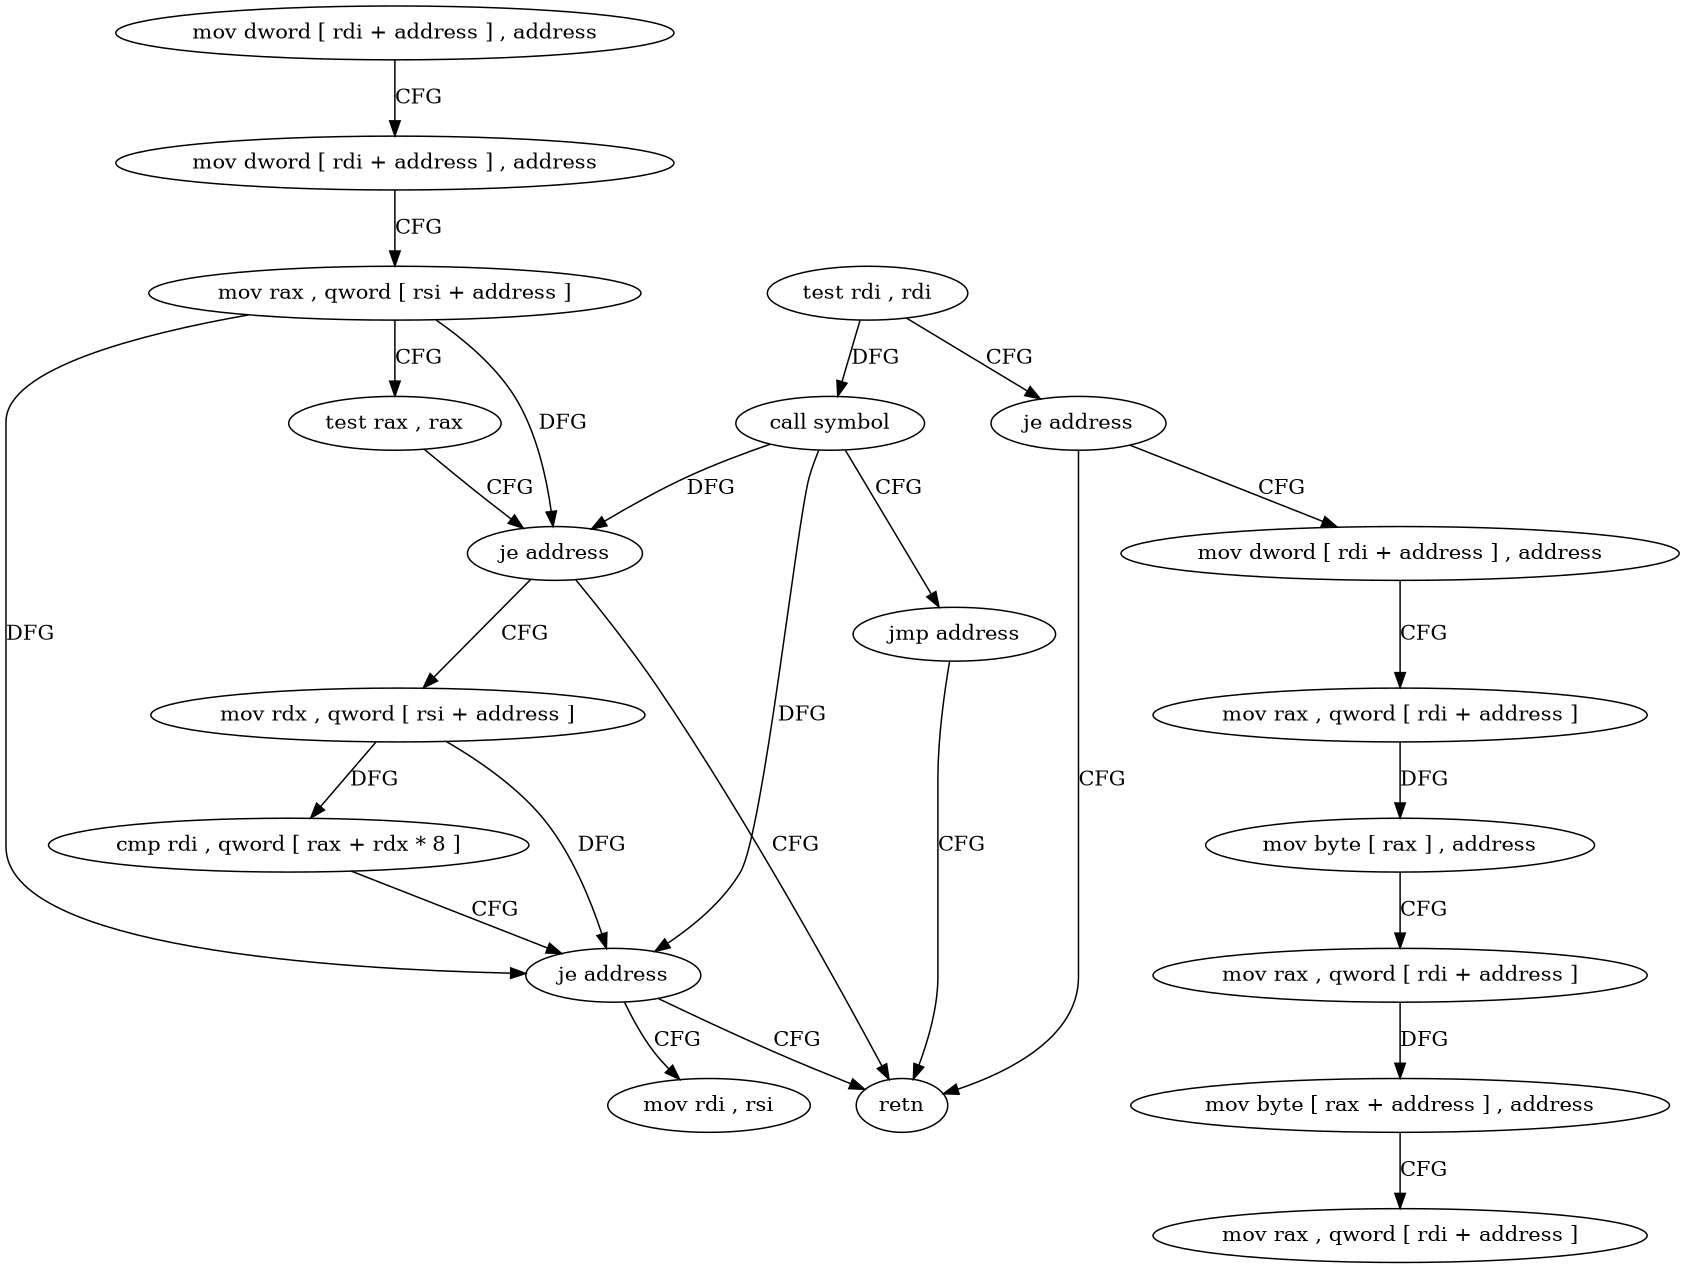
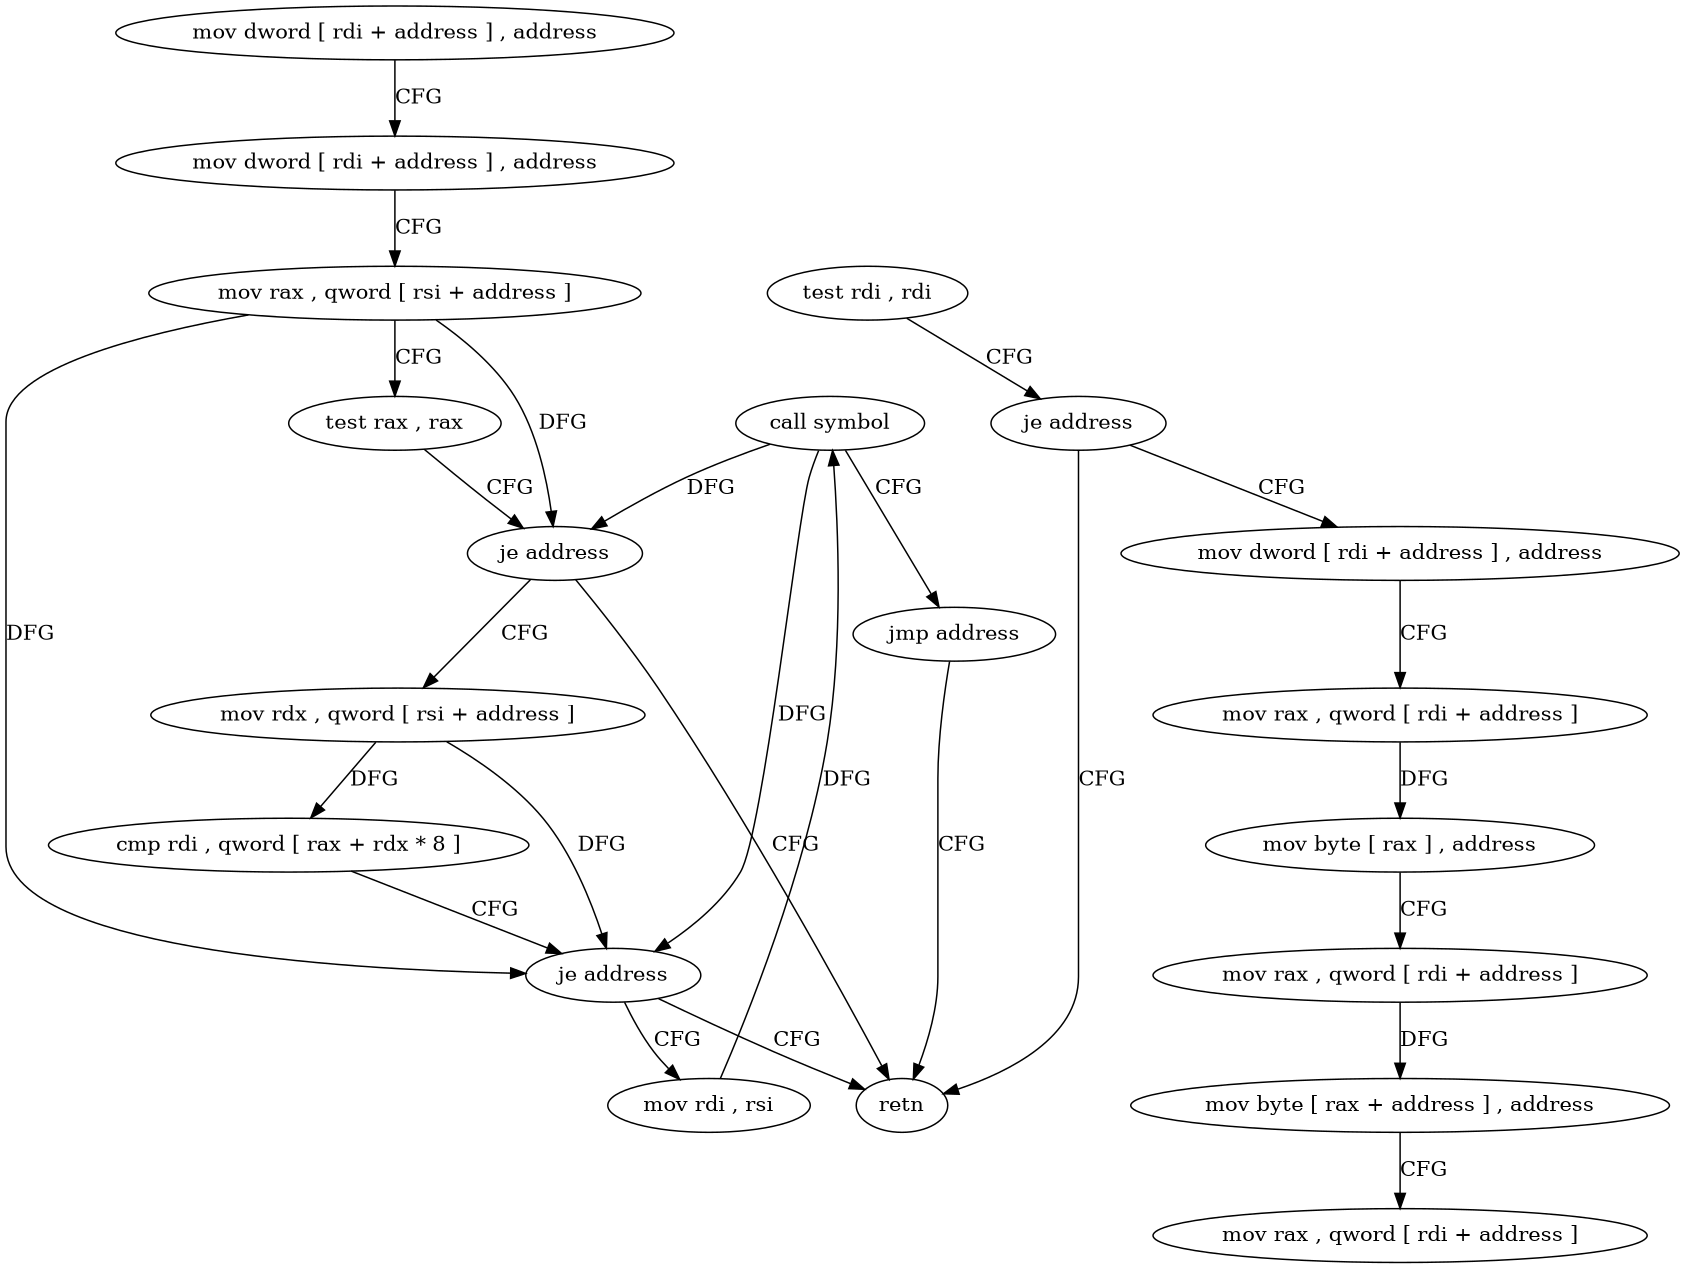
  digraph {
    n1 [label="test rdi , rdi"]
    n2 [label="je address"]
    n3 [label=retn]
    n4 [label="mov dword [ rdi + address ] , address"]
    n5 [label="mov rax , qword [ rdi + address ]"]
    n6 [label="mov byte [ rax ] , address"]
    n7 [label="mov rax , qword [ rdi + address ]"]
    n8 [label="mov byte [ rax + address ] , address"]
    n9 [label="mov rax , qword [ rdi + address ]"]
    n10 [label="mov dword [ rdi + address ] , address"]
    n11 [label="mov dword [ rdi + address ] , address"]
    n12 [label="mov rax , qword [ rsi + address ]"]
    n13 [label="test rax , rax"]
    n14 [label="je address"]
    n15 [label="je address"]
    n16 [label="mov rdx , qword [ rsi + address ]"]
    n17 [label="mov rdi , rsi"]
    n18 [label="cmp rdi , qword [ rax + rdx * 8 ]"]
    n19 [label="call symbol"]
    n20 [label="jmp address"]
    n1 -> n2 [label=CFG]
    n2 -> n3 [label=CFG]
    n2 -> n4 [label=CFG]
    n4 -> n5 [label=CFG]
    n5 -> n6 [label=DFG]
    n6 -> n7 [label=CFG]
    n7 -> n8 [label=DFG]
    n8 -> n9 [label=CFG]
    n10 -> n11 [label=CFG]
    n11 -> n12 [label=CFG]
    n12 -> n13 [label=CFG]
    n12 -> n14 [label=DFG]
    n12 -> n15 [label=DFG]
    n13 -> n14 [label=CFG]
    n14 -> n3 [label=CFG]
    n14 -> n16 [label=CFG]
    n15 -> n3 [label=CFG]
    n15 -> n17 [label=CFG]
    n16 -> n15 [label=DFG]
    n16 -> n18 [label=DFG]
-   n1 -> n19 [label=DFG]
+   n17 -> n19 [label=DFG]
    n18 -> n15 [label=CFG]
    n19 -> n14 [label=DFG]
    n19 -> n15 [label=DFG]
    n19 -> n20 [label=CFG]
    n20 -> n3 [label=CFG]
  }
